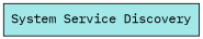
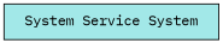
  digraph {
    rankdir=LR
    splines=polyline
    fontname="IBM Plex Mono"
-   n1 [fillcolor="#A2E8E8" label="System Service Discovery" shape=box style=filled fontname="IBM Plex Mono"]
+   n1 [fillcolor="#A2E8E8" label="System Service System" shape=box style=filled fontname="IBM Plex Mono"]
  }
